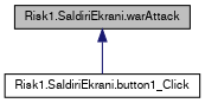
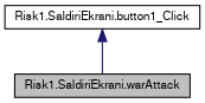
  digraph {
    rankdir=TB
    node [color=black fontname=FreeSans fontsize=10 shape=record]
    n1 [fillcolor=grey75 fontcolor=black height=0.2 label="Risk1.SaldiriEkrani.warAttack" style=filled width=0.4]
    n2 [height=0.2 label="Risk1.SaldiriEkrani.button1_Click" width=0.4]
-   n1 -> n2 [color=midnightblue dir=back fontname=FreeSans fontsize=10 labelfontname=FreeSans labelfontsize=10 style=solid]
+   n2 -> n1 [color=midnightblue dir=back fontname=FreeSans fontsize=10 labelfontname=FreeSans labelfontsize=10 style=solid]
  }
